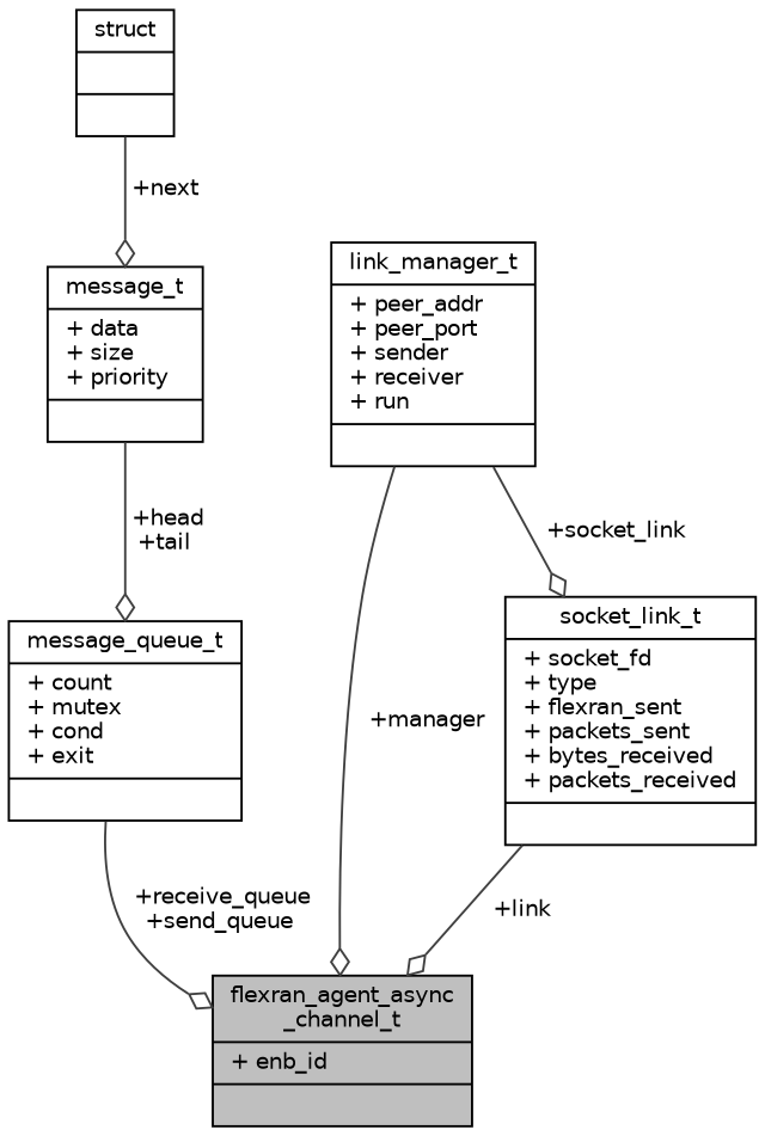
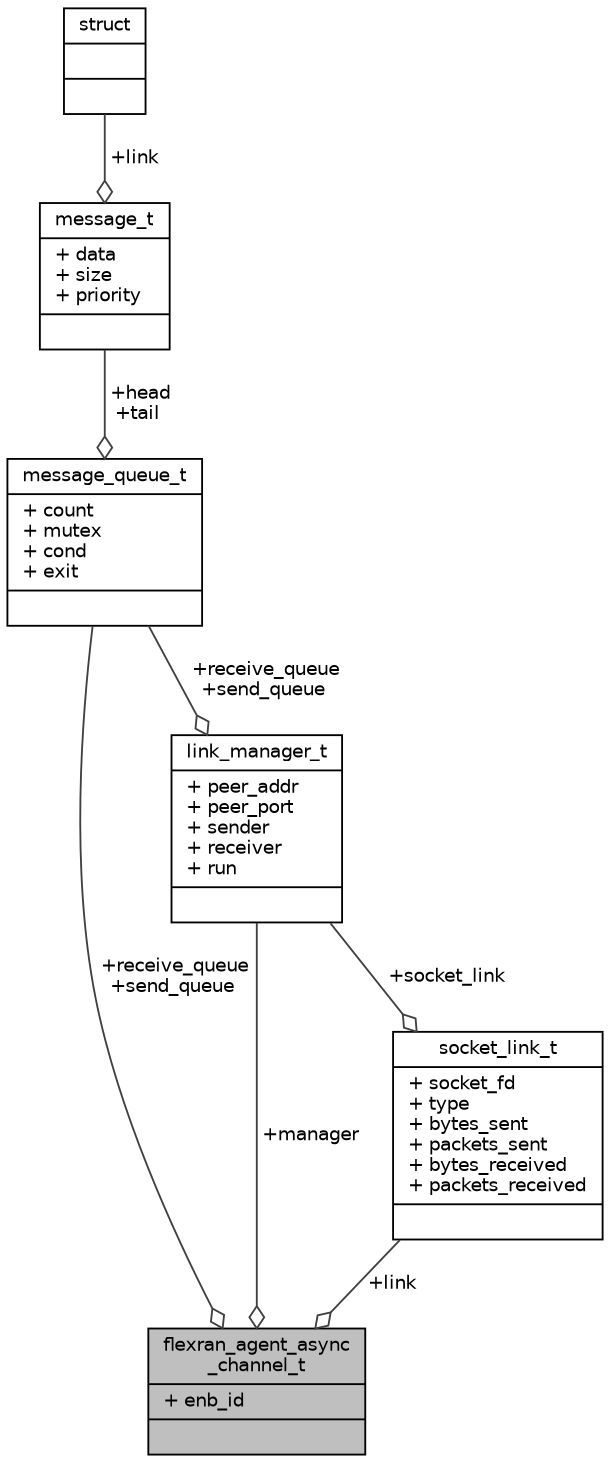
  digraph {
    node [color=black fillcolor=white fontname=Helvetica fontsize=10 shape=record style=filled]
    edge [arrowhead=odiamond color=grey25 fontname=Helvetica fontsize=10 labelfontname=Helvetica labelfontsize=10 style=solid]
    n1 [fillcolor=grey75 fontcolor=black height=0.2 label="{flexran_agent_async\l_channel_t\n|+ enb_id\l|}" width=0.4]
    n2 [height=0.2 label="{message_queue_t\n|+ count\l+ mutex\l+ cond\l+ exit\l|}" width=0.4]
    n3 [height=0.2 label="{link_manager_t\n|+ peer_addr\l+ peer_port\l+ sender\l+ receiver\l+ run\l|}" width=0.4]
-   n4 [height=0.2 label="{socket_link_t\n|+ socket_fd\l+ type\l+ flexran_sent\l+ packets_sent\l+ bytes_received\l+ packets_received\l|}" width=0.4]
+   n4 [height=0.2 label="{socket_link_t\n|+ socket_fd\l+ type\l+ bytes_sent\l+ packets_sent\l+ bytes_received\l+ packets_received\l|}" width=0.4]
    n5 [height=0.2 label="{message_t\n|+ data\l+ size\l+ priority\l|}" width=0.4]
    n6 [height=0.2 label="{struct\n||}" width=0.4]
    n2 -> n1 [label=" +receive_queue\n+send_queue"]
+   n2 -> n3 [label=" +receive_queue\n+send_queue"]
    n3 -> n1 [label=" +manager"]
    n3 -> n4 [label=" +socket_link"]
    n4 -> n1 [label=" +link"]
    n5 -> n2 [label=" +head\n+tail"]
-   n6 -> n5 [label=" +next"]
+   n6 -> n5 [label=" +link"]
  }
